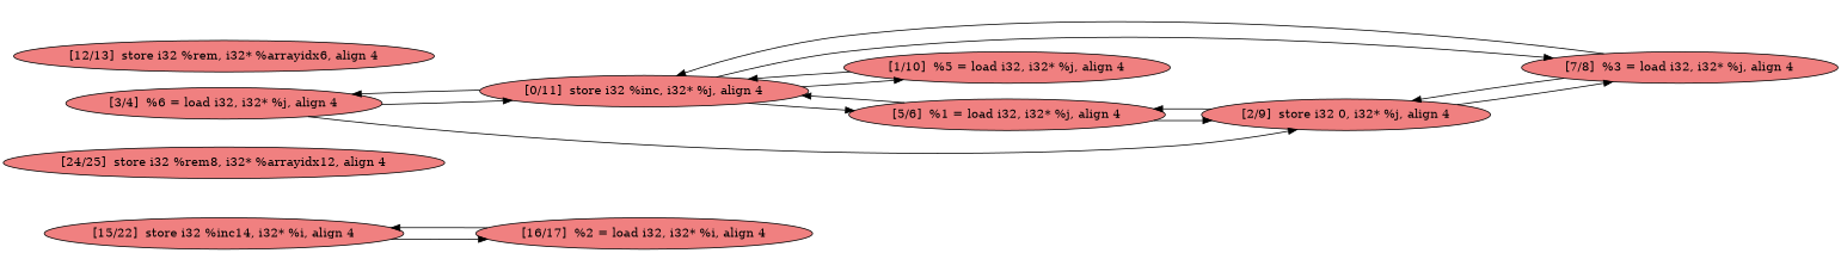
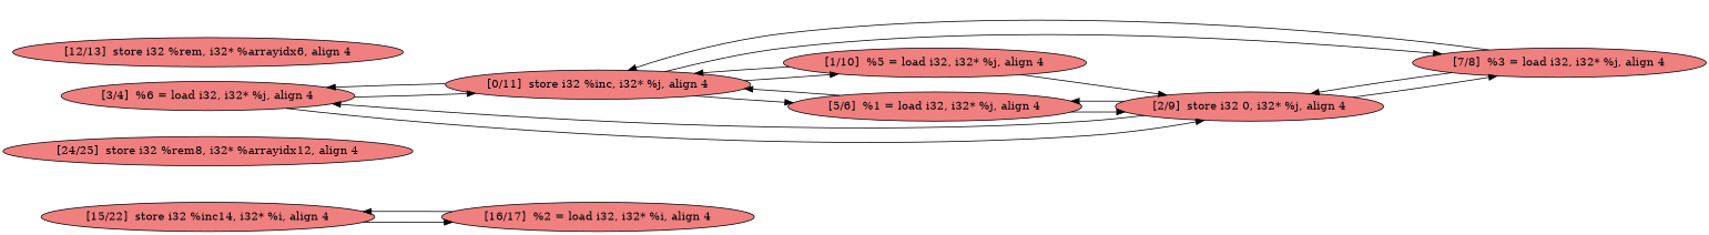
  digraph {
    rankdir=LR
    node [fillcolor=lightcoral shape=ellipse style=filled]
    n1 [label="[15/22]  store i32 %inc14, i32* %i, align 4"]
    n2 [label="[16/17]  %2 = load i32, i32* %i, align 4"]
    n3 [label="[24/25]  store i32 %rem8, i32* %arrayidx12, align 4"]
    n4 [label="[3/4]  %6 = load i32, i32* %j, align 4"]
    n5 [label="[0/11]  store i32 %inc, i32* %j, align 4"]
    n6 [label="[2/9]  store i32 0, i32* %j, align 4"]
    n7 [label="[1/10]  %5 = load i32, i32* %j, align 4"]
    n8 [label="[7/8]  %3 = load i32, i32* %j, align 4"]
    n9 [label="[5/6]  %1 = load i32, i32* %j, align 4"]
    n10 [label="[12/13]  store i32 %rem, i32* %arrayidx6, align 4"]
    n1 -> n2
    n2 -> n1
    n4 -> n5
    n4 -> n6
    n5 -> n4
    n5 -> n7
    n5 -> n8
    n5 -> n9
+   n6 -> n4
    n6 -> n8
    n6 -> n9
    n7 -> n5
+   n7 -> n6
    n8 -> n5
    n8 -> n6
    n9 -> n5
    n9 -> n6
  }
